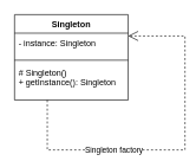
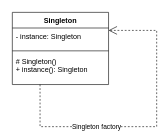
  <mxCell id="0" />
  <mxCell id="1" parent="0" />
  <mxCell id="2" value="Singleton" style="swimlane;fontStyle=1;align=center;verticalAlign=top;childLayout=stackLayout;horizontal=1;startSize=26;horizontalStack=0;resizeParent=1;resizeParentMax=0;resizeLast=0;collapsible=1;marginBottom=0;" parent="1" vertex="1"><mxGeometry x="20" y="20" width="160" height="120" as="geometry" /></mxCell>
  <mxCell id="3" value="- instance: Singleton" style="text;strokeColor=none;fillColor=none;align=left;verticalAlign=top;spacingLeft=4;spacingRight=4;overflow=hidden;rotatable=0;points=[[0,0.5],[1,0.5]];portConstraint=eastwest;" parent="2" vertex="1"><mxGeometry y="26" width="160" height="34" as="geometry" /></mxCell>
  <mxCell id="4" value="" style="line;strokeWidth=1;fillColor=none;align=left;verticalAlign=middle;spacingTop=-1;spacingLeft=3;spacingRight=3;rotatable=0;labelPosition=right;points=[];portConstraint=eastwest;" parent="2" vertex="1"><mxGeometry y="60" width="160" height="8" as="geometry" /></mxCell>
- <mxCell id="5" value="# Singleton()&#10;+ getInstance(): Singleton" style="text;strokeColor=none;fillColor=none;align=left;verticalAlign=top;spacingLeft=4;spacingRight=4;overflow=hidden;rotatable=0;points=[[0,0.5],[1,0.5]];portConstraint=eastwest;" parent="2" vertex="1"><mxGeometry y="68" width="160" height="52" as="geometry" /></mxCell>
+ <mxCell id="5" value="# Singleton()&#10;+ instance(): Singleton" style="text;strokeColor=none;fillColor=none;align=left;verticalAlign=top;spacingLeft=4;spacingRight=4;overflow=hidden;rotatable=0;points=[[0,0.5],[1,0.5]];portConstraint=eastwest;" parent="2" vertex="1"><mxGeometry y="68" width="160" height="52" as="geometry" /></mxCell>
  <mxCell id="6" value="" style="endArrow=open;endFill=0;endSize=12;html=1;exitX=0.288;exitY=1;exitDx=0;exitDy=0;exitPerimeter=0;entryX=1;entryY=0.25;entryDx=0;entryDy=0;edgeStyle=orthogonalEdgeStyle;rounded=0;dashed=1;" parent="2" source="5" target="2" edge="1"><mxGeometry width="160" relative="1" as="geometry"><mxPoint x="82" y="104" as="sourcePoint" /><mxPoint x="170" y="53" as="targetPoint" /><Array as="points"><mxPoint x="46" y="190" /><mxPoint x="240" y="190" /><mxPoint x="240" y="30" /></Array></mxGeometry></mxCell>
  <mxCell id="7" value="Singleton factory" style="edgeLabel;html=1;align=center;verticalAlign=middle;resizable=0;points=[];" parent="6" vertex="1" connectable="0"><mxGeometry x="-0.352" relative="1" as="geometry"><mxPoint as="offset" /></mxGeometry></mxCell>
